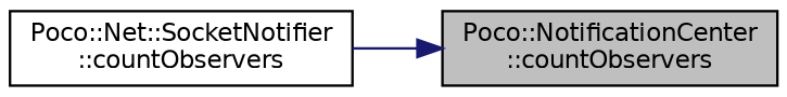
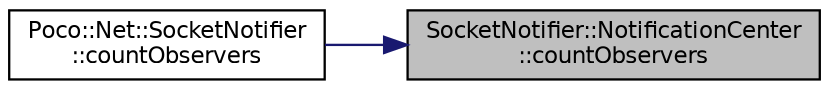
  digraph {
    rankdir=RL
    node [color=black fontname=Helvetica fontsize=10 shape=record style=filled]
-   n1 [fillcolor=grey75 fontcolor=black height=0.2 label="Poco::NotificationCenter\l::countObservers" width=0.4]
+   n1 [fillcolor=grey75 fontcolor=black height=0.2 label="SocketNotifier::NotificationCenter\l::countObservers" width=0.4]
    n2 [fillcolor=white height=0.2 label="Poco::Net::SocketNotifier\l::countObservers" width=0.4]
    n1 -> n2 [color=midnightblue dir=back fontname=Helvetica fontsize=10 labelfontname=Helvetica labelfontsize=10 style=solid]
  }
